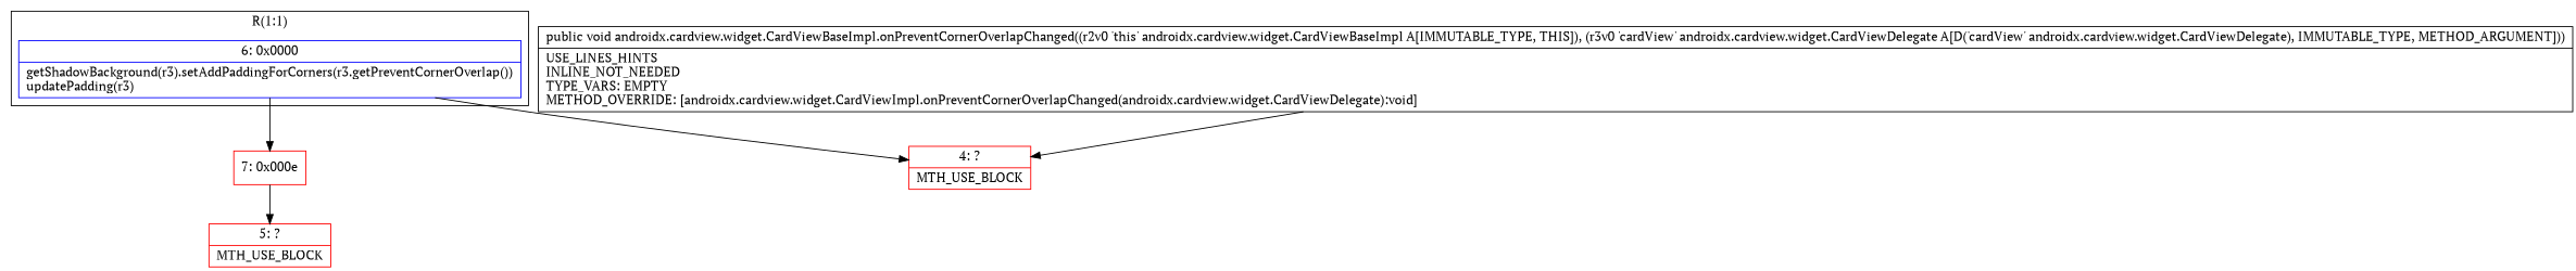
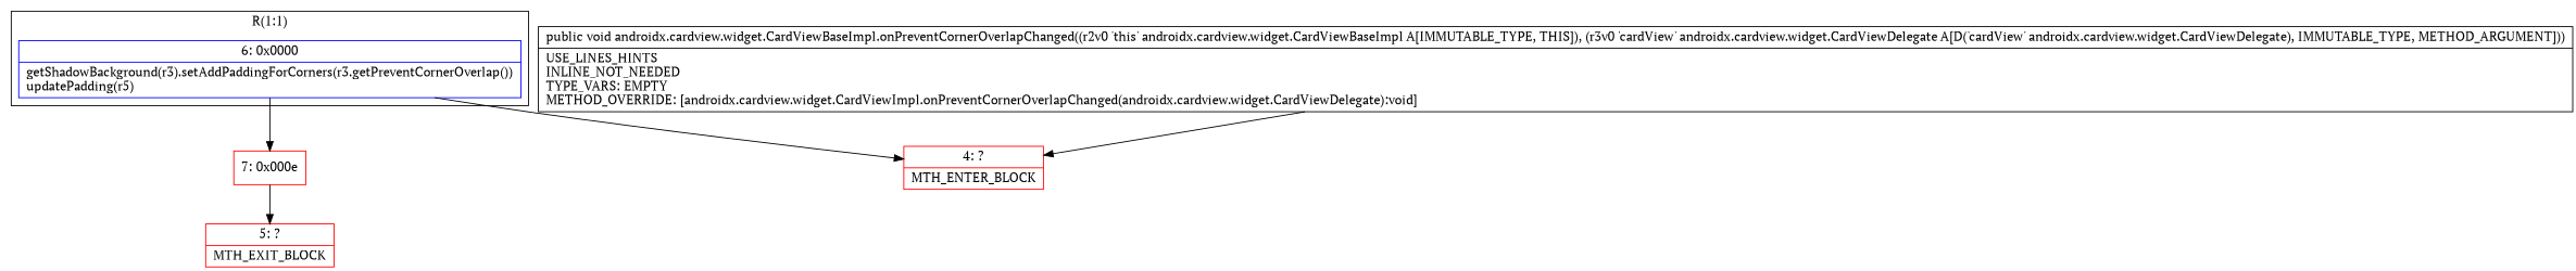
  digraph {
    fontname="PT Serif"
    node [color=red fontname="PT Serif" shape=record]
    edge [fontname="PT Serif"]
-   n1 [color=blue label="{6\:\ 0x0000|getShadowBackground(r3).setAddPaddingForCorners(r3.getPreventCornerOverlap())\lupdatePadding(r3)\l}"]
+   n1 [color=blue label="{6\:\ 0x0000|getShadowBackground(r3).setAddPaddingForCorners(r3.getPreventCornerOverlap())\lupdatePadding(r5)\l}"]
    n2 [label="{7\:\ 0x000e}"]
-   n3 [label="{4\:\ ?|MTH_USE_BLOCK\l}"]
-   n4 [label="{5\:\ ?|MTH_USE_BLOCK\l}"]
+   n3 [label="{4\:\ ?|MTH_ENTER_BLOCK\l}"]
+   n4 [label="{5\:\ ?|MTH_EXIT_BLOCK\l}"]
    n5 [label="{public void androidx.cardview.widget.CardViewBaseImpl.onPreventCornerOverlapChanged((r2v0 'this' androidx.cardview.widget.CardViewBaseImpl A[IMMUTABLE_TYPE, THIS]), (r3v0 'cardView' androidx.cardview.widget.CardViewDelegate A[D('cardView' androidx.cardview.widget.CardViewDelegate), IMMUTABLE_TYPE, METHOD_ARGUMENT]))  | USE_LINES_HINTS\lINLINE_NOT_NEEDED\lTYPE_VARS: EMPTY\lMETHOD_OVERRIDE: [androidx.cardview.widget.CardViewImpl.onPreventCornerOverlapChanged(androidx.cardview.widget.CardViewDelegate):void]\l}" color=""]
    subgraph cluster_1 {
      label="R(1:1)"
      n1
    }
    n1 -> n2
    n1 -> n3
    n2 -> n4
    n5 -> n3
  }
